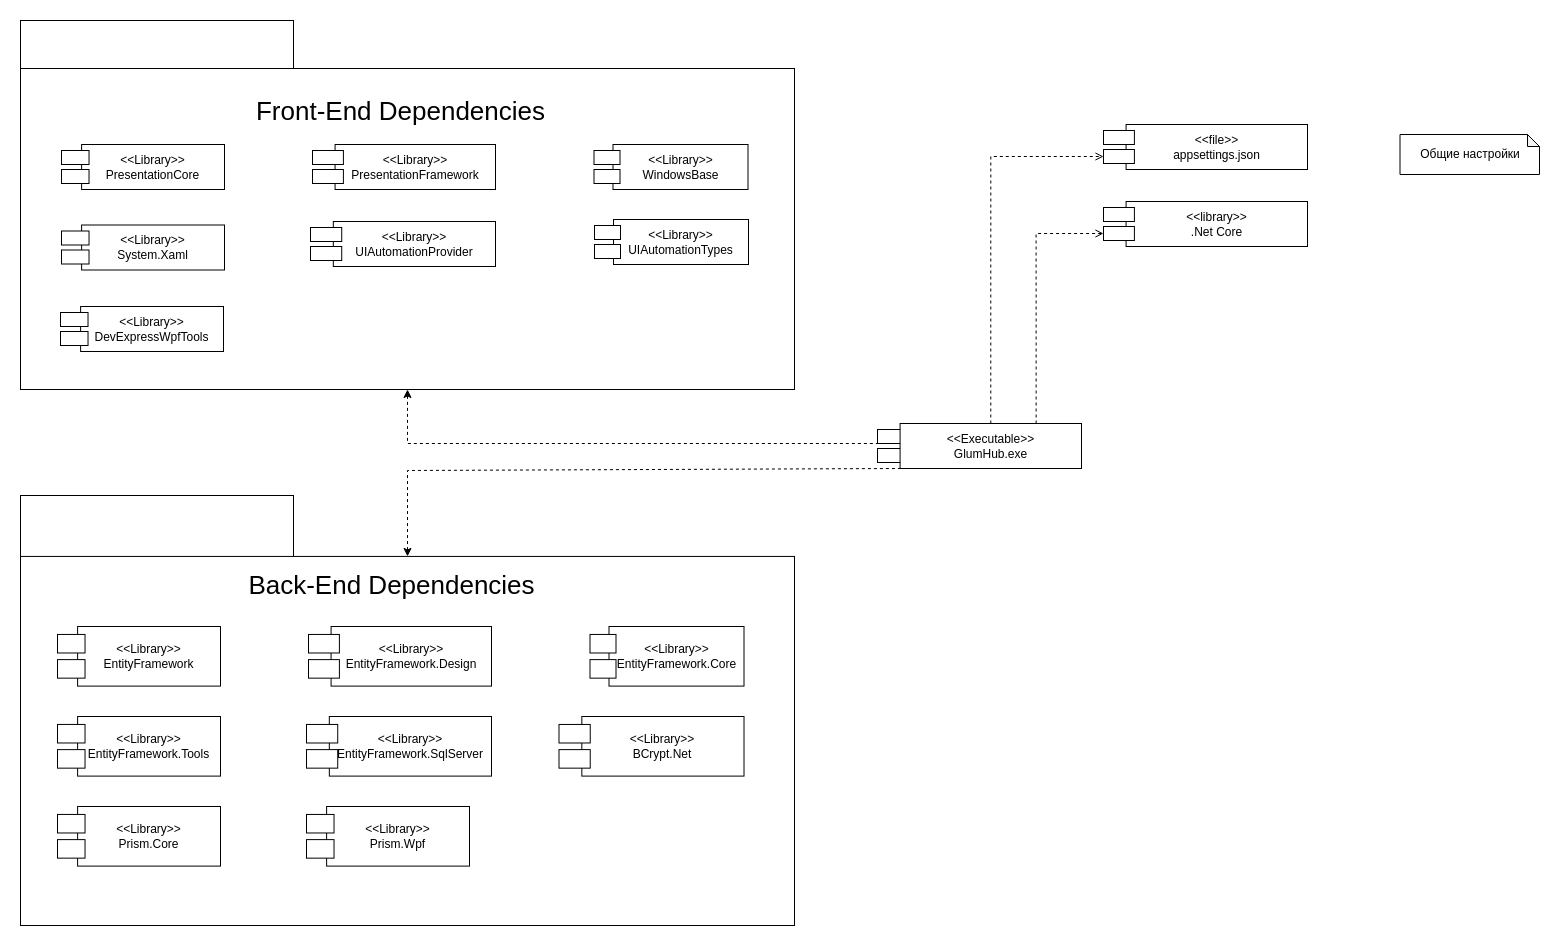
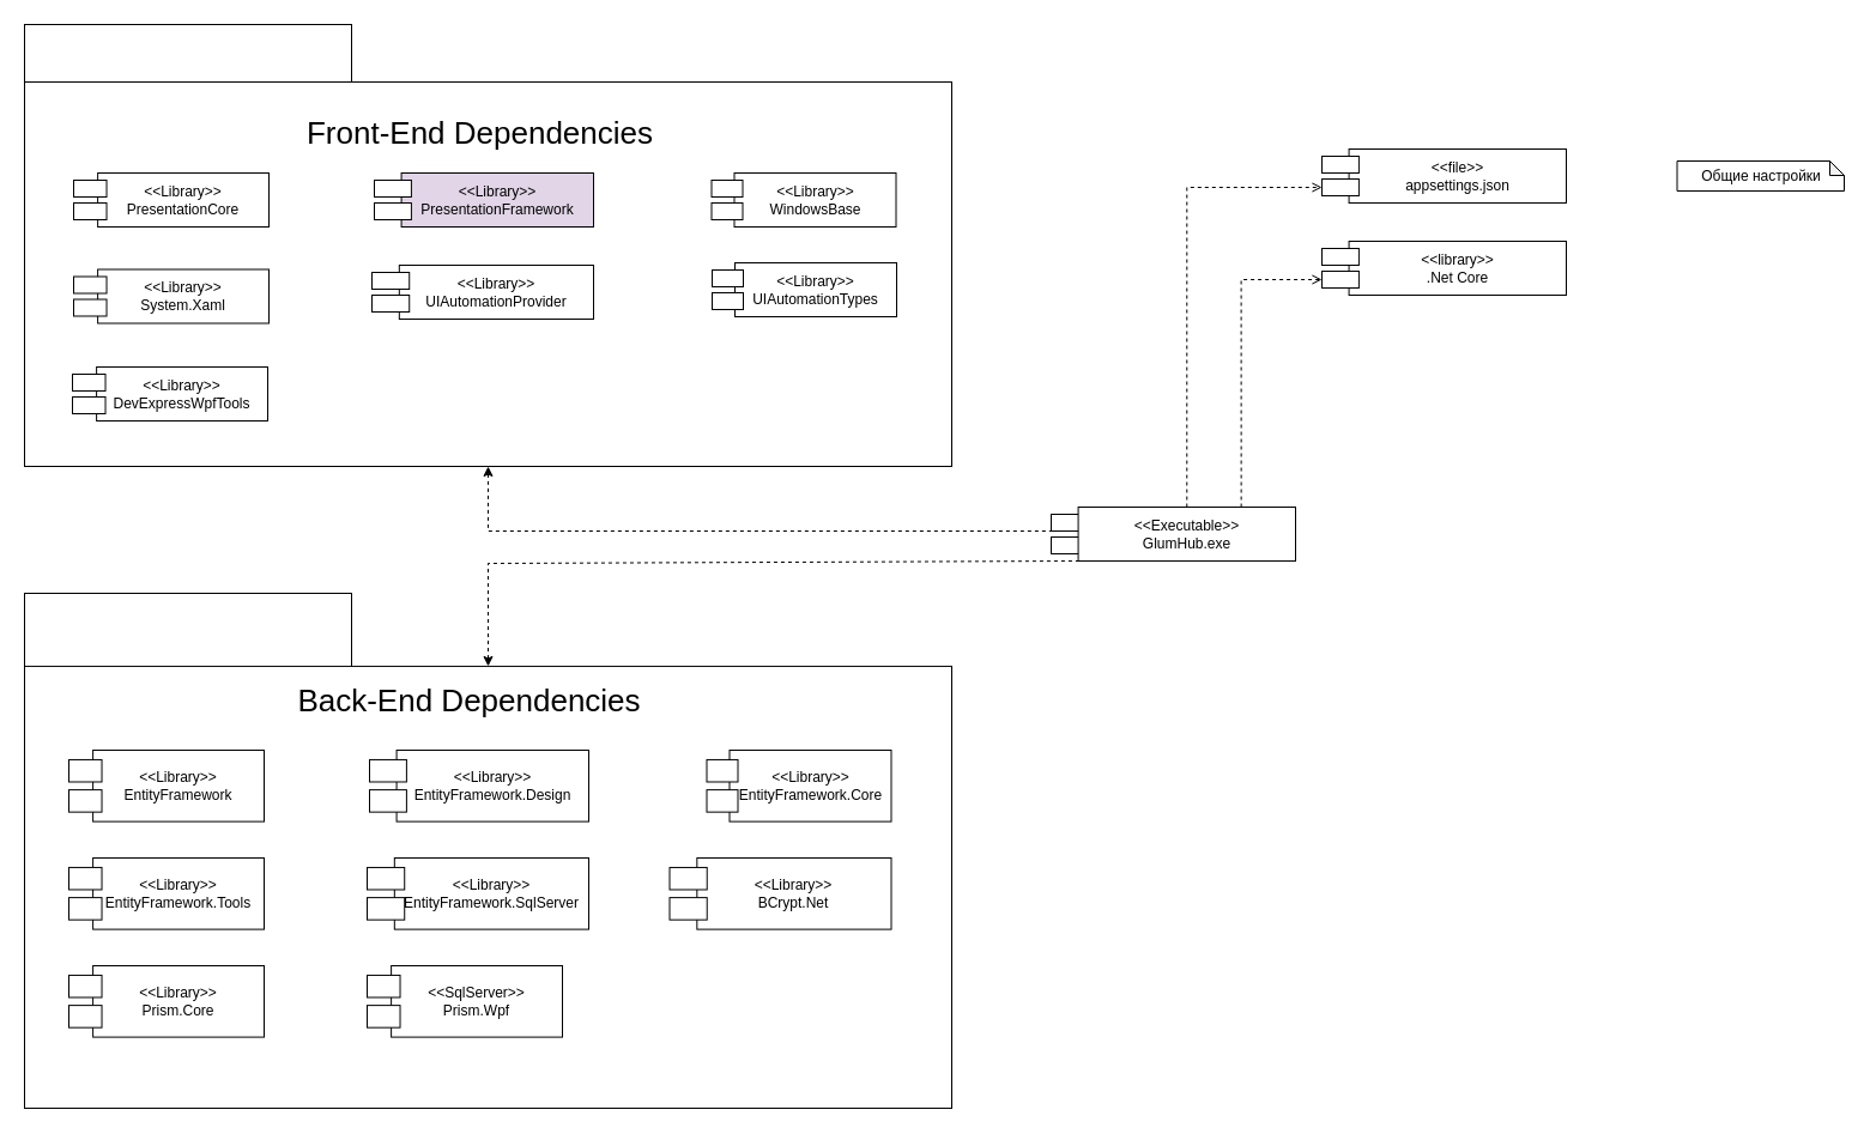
  <mxCell id="0" />
  <mxCell id="1" parent="0" />
  <mxCell id="2" value="" style="group" parent="1" vertex="1" connectable="0"><mxGeometry x="20" y="20" width="774" height="369" as="geometry" /></mxCell>
  <mxCell id="3" value="" style="rounded=0;whiteSpace=wrap;html=1;" parent="2" vertex="1"><mxGeometry width="273" height="85" as="geometry" /></mxCell>
  <mxCell id="4" value="" style="rounded=0;whiteSpace=wrap;html=1;" parent="2" vertex="1"><mxGeometry y="48" width="774" height="321" as="geometry" /></mxCell>
  <mxCell id="5" value="&lt;font style=&quot;font-size: 26px;&quot;&gt;Front-End Dependencies&lt;/font&gt;" style="text;html=1;align=center;verticalAlign=middle;resizable=0;points=[];autosize=1;strokeColor=none;fillColor=none;" parent="2" vertex="1"><mxGeometry x="226" y="69" width="307" height="43" as="geometry" /></mxCell>
  <mxCell id="6" value="" style="group" parent="2" vertex="1" connectable="0"><mxGeometry x="573.5" y="124" width="154" height="45" as="geometry" /></mxCell>
  <mxCell id="7" value="&amp;lt;&amp;lt;Library&amp;gt;&amp;gt;&lt;div&gt;WindowsBase&lt;/div&gt;" style="rounded=0;whiteSpace=wrap;html=1;" parent="6" vertex="1"><mxGeometry x="19" width="135" height="45" as="geometry" /></mxCell>
  <mxCell id="8" value="" style="rounded=0;whiteSpace=wrap;html=1;" parent="6" vertex="1"><mxGeometry y="25" width="26" height="14" as="geometry" /></mxCell>
  <mxCell id="9" value="" style="rounded=0;whiteSpace=wrap;html=1;" parent="6" vertex="1"><mxGeometry y="6" width="26" height="14" as="geometry" /></mxCell>
  <mxCell id="10" value="" style="group" parent="2" vertex="1" connectable="0"><mxGeometry x="290" y="201" width="185" height="45" as="geometry" /></mxCell>
  <mxCell id="11" value="&amp;lt;&amp;lt;Library&amp;gt;&amp;gt;&lt;div&gt;UIAutomationProvider&lt;/div&gt;" style="rounded=0;whiteSpace=wrap;html=1;" parent="10" vertex="1"><mxGeometry x="22.825" width="162.175" height="45" as="geometry" /></mxCell>
  <mxCell id="12" value="" style="rounded=0;whiteSpace=wrap;html=1;" parent="10" vertex="1"><mxGeometry y="25" width="31.234" height="14" as="geometry" /></mxCell>
  <mxCell id="13" value="" style="rounded=0;whiteSpace=wrap;html=1;" parent="10" vertex="1"><mxGeometry y="6" width="31.234" height="14" as="geometry" /></mxCell>
  <mxCell id="14" value="" style="group" parent="2" vertex="1" connectable="0"><mxGeometry x="41" y="204.5" width="163" height="45" as="geometry" /></mxCell>
  <mxCell id="15" value="&amp;lt;&amp;lt;Library&amp;gt;&amp;gt;&lt;div&gt;System.Xaml&lt;/div&gt;" style="rounded=0;whiteSpace=wrap;html=1;" parent="14" vertex="1"><mxGeometry x="20.11" width="142.89" height="45" as="geometry" /></mxCell>
  <mxCell id="16" value="" style="rounded=0;whiteSpace=wrap;html=1;" parent="14" vertex="1"><mxGeometry y="25" width="27.519" height="14" as="geometry" /></mxCell>
  <mxCell id="17" value="" style="rounded=0;whiteSpace=wrap;html=1;" parent="14" vertex="1"><mxGeometry y="6" width="27.519" height="14" as="geometry" /></mxCell>
  <mxCell id="18" value="" style="group" parent="2" vertex="1" connectable="0"><mxGeometry x="292" y="124" width="183" height="45" as="geometry" /></mxCell>
- <mxCell id="19" value="&amp;lt;&amp;lt;Library&amp;gt;&amp;gt;&lt;div&gt;PresentationFramework&lt;/div&gt;" style="rounded=0;whiteSpace=wrap;html=1;" parent="18" vertex="1"><mxGeometry x="22.578" width="160.422" height="45" as="geometry" /></mxCell>
+ <mxCell id="19" value="&amp;lt;&amp;lt;Library&amp;gt;&amp;gt;&lt;div&gt;PresentationFramework&lt;/div&gt;" style="rounded=0;whiteSpace=wrap;html=1;fillColor=#e1d5e7;" parent="18" vertex="1"><mxGeometry x="22.578" width="160.422" height="45" as="geometry" /></mxCell>
  <mxCell id="20" value="" style="rounded=0;whiteSpace=wrap;html=1;" parent="18" vertex="1"><mxGeometry y="25" width="30.896" height="14" as="geometry" /></mxCell>
  <mxCell id="21" value="" style="rounded=0;whiteSpace=wrap;html=1;" parent="18" vertex="1"><mxGeometry y="6" width="30.896" height="14" as="geometry" /></mxCell>
  <mxCell id="22" value="" style="group" parent="2" vertex="1" connectable="0"><mxGeometry x="41" y="124" width="163" height="45" as="geometry" /></mxCell>
  <mxCell id="23" value="&amp;lt;&amp;lt;Library&amp;gt;&amp;gt;&lt;div&gt;PresentationCore&lt;/div&gt;" style="rounded=0;whiteSpace=wrap;html=1;" parent="22" vertex="1"><mxGeometry x="20.11" width="142.89" height="45" as="geometry" /></mxCell>
  <mxCell id="24" value="" style="rounded=0;whiteSpace=wrap;html=1;" parent="22" vertex="1"><mxGeometry y="25" width="27.519" height="14" as="geometry" /></mxCell>
  <mxCell id="25" value="" style="rounded=0;whiteSpace=wrap;html=1;" parent="22" vertex="1"><mxGeometry y="6" width="27.519" height="14" as="geometry" /></mxCell>
  <mxCell id="26" value="" style="group" parent="2" vertex="1" connectable="0"><mxGeometry x="574" y="199" width="154" height="45" as="geometry" /></mxCell>
  <mxCell id="27" value="&amp;lt;&amp;lt;Library&amp;gt;&amp;gt;&lt;div&gt;UIAutomationTypes&lt;br&gt;&lt;/div&gt;" style="rounded=0;whiteSpace=wrap;html=1;" parent="26" vertex="1"><mxGeometry x="19" width="135" height="45" as="geometry" /></mxCell>
  <mxCell id="28" value="" style="rounded=0;whiteSpace=wrap;html=1;" parent="26" vertex="1"><mxGeometry y="25" width="26" height="14" as="geometry" /></mxCell>
  <mxCell id="29" value="" style="rounded=0;whiteSpace=wrap;html=1;" parent="26" vertex="1"><mxGeometry y="6" width="26" height="14" as="geometry" /></mxCell>
  <mxCell id="30" value="" style="group" parent="2" vertex="1" connectable="0"><mxGeometry x="40" y="286" width="163" height="45" as="geometry" /></mxCell>
  <mxCell id="31" value="&amp;lt;&amp;lt;Library&amp;gt;&amp;gt;&lt;div&gt;DevExpressWpfTools&lt;/div&gt;" style="rounded=0;whiteSpace=wrap;html=1;" parent="30" vertex="1"><mxGeometry x="20.11" width="142.89" height="45" as="geometry" /></mxCell>
  <mxCell id="32" value="" style="rounded=0;whiteSpace=wrap;html=1;" parent="30" vertex="1"><mxGeometry y="25" width="27.519" height="14" as="geometry" /></mxCell>
  <mxCell id="33" value="" style="rounded=0;whiteSpace=wrap;html=1;" parent="30" vertex="1"><mxGeometry y="6" width="27.519" height="14" as="geometry" /></mxCell>
  <mxCell id="34" value="" style="group" parent="1" vertex="1" connectable="0"><mxGeometry x="20" y="495" width="774" height="430" as="geometry" /></mxCell>
  <mxCell id="35" value="" style="rounded=0;whiteSpace=wrap;html=1;" parent="34" vertex="1"><mxGeometry width="273" height="112.585" as="geometry" /></mxCell>
  <mxCell id="36" value="" style="rounded=0;whiteSpace=wrap;html=1;" parent="34" vertex="1"><mxGeometry y="60.93" width="774" height="369.07" as="geometry" /></mxCell>
  <mxCell id="37" value="&lt;font style=&quot;font-size: 26px;&quot;&gt;Back-End Dependencies&lt;/font&gt;" style="text;html=1;align=center;verticalAlign=middle;resizable=0;points=[];autosize=1;strokeColor=none;fillColor=none;" parent="34" vertex="1"><mxGeometry x="219" y="68.875" width="304" height="43" as="geometry" /></mxCell>
  <mxCell id="38" value="" style="group" parent="34" vertex="1" connectable="0"><mxGeometry x="569.5" y="131.001" width="154" height="59.604" as="geometry" /></mxCell>
  <mxCell id="39" value="&amp;lt;&amp;lt;Library&amp;gt;&amp;gt;&lt;div&gt;EntityFramework.Core&lt;/div&gt;" style="rounded=0;whiteSpace=wrap;html=1;" parent="38" vertex="1"><mxGeometry x="19" width="135" height="59.604" as="geometry" /></mxCell>
  <mxCell id="40" value="" style="rounded=0;whiteSpace=wrap;html=1;" parent="38" vertex="1"><mxGeometry y="33.113" width="26" height="18.543" as="geometry" /></mxCell>
  <mxCell id="41" value="" style="rounded=0;whiteSpace=wrap;html=1;" parent="38" vertex="1"><mxGeometry y="7.947" width="26" height="18.543" as="geometry" /></mxCell>
  <mxCell id="42" value="" style="group" parent="34" vertex="1" connectable="0"><mxGeometry x="286" y="221.0" width="185" height="59.604" as="geometry" /></mxCell>
  <mxCell id="43" value="&amp;lt;&amp;lt;Library&amp;gt;&amp;gt;&lt;div&gt;EntityFramework.SqlServer&lt;/div&gt;" style="rounded=0;whiteSpace=wrap;html=1;" parent="42" vertex="1"><mxGeometry x="22.825" width="162.175" height="59.604" as="geometry" /></mxCell>
  <mxCell id="44" value="" style="rounded=0;whiteSpace=wrap;html=1;" parent="42" vertex="1"><mxGeometry y="33.113" width="31.234" height="18.543" as="geometry" /></mxCell>
  <mxCell id="45" value="" style="rounded=0;whiteSpace=wrap;html=1;" parent="42" vertex="1"><mxGeometry y="7.947" width="31.234" height="18.543" as="geometry" /></mxCell>
  <mxCell id="46" value="" style="group" parent="34" vertex="1" connectable="0"><mxGeometry x="37" y="220.995" width="163" height="59.604" as="geometry" /></mxCell>
  <mxCell id="47" value="&amp;lt;&amp;lt;Library&amp;gt;&amp;gt;&lt;div&gt;EntityFramework.Tools&lt;/div&gt;" style="rounded=0;whiteSpace=wrap;html=1;" parent="46" vertex="1"><mxGeometry x="20.11" width="142.89" height="59.604" as="geometry" /></mxCell>
  <mxCell id="48" value="" style="rounded=0;whiteSpace=wrap;html=1;" parent="46" vertex="1"><mxGeometry y="33.113" width="27.519" height="18.543" as="geometry" /></mxCell>
  <mxCell id="49" value="" style="rounded=0;whiteSpace=wrap;html=1;" parent="46" vertex="1"><mxGeometry y="7.947" width="27.519" height="18.543" as="geometry" /></mxCell>
  <mxCell id="50" value="" style="group" parent="34" vertex="1" connectable="0"><mxGeometry x="288" y="131.001" width="183" height="59.604" as="geometry" /></mxCell>
  <mxCell id="51" value="&amp;lt;&amp;lt;Library&amp;gt;&amp;gt;&lt;div&gt;EntityFramework.Design&lt;/div&gt;" style="rounded=0;whiteSpace=wrap;html=1;" parent="50" vertex="1"><mxGeometry x="22.578" width="160.422" height="59.604" as="geometry" /></mxCell>
  <mxCell id="52" value="" style="rounded=0;whiteSpace=wrap;html=1;" parent="50" vertex="1"><mxGeometry y="33.113" width="30.896" height="18.543" as="geometry" /></mxCell>
  <mxCell id="53" value="" style="rounded=0;whiteSpace=wrap;html=1;" parent="50" vertex="1"><mxGeometry y="7.947" width="30.896" height="18.543" as="geometry" /></mxCell>
  <mxCell id="54" value="" style="group" parent="34" vertex="1" connectable="0"><mxGeometry x="37" y="131.001" width="163" height="59.604" as="geometry" /></mxCell>
  <mxCell id="55" value="&amp;lt;&amp;lt;Library&amp;gt;&amp;gt;&lt;div&gt;EntityFramework&lt;/div&gt;" style="rounded=0;whiteSpace=wrap;html=1;" parent="54" vertex="1"><mxGeometry x="20.11" width="142.89" height="59.604" as="geometry" /></mxCell>
  <mxCell id="56" value="" style="rounded=0;whiteSpace=wrap;html=1;" parent="54" vertex="1"><mxGeometry y="33.113" width="27.519" height="18.543" as="geometry" /></mxCell>
  <mxCell id="57" value="" style="rounded=0;whiteSpace=wrap;html=1;" parent="54" vertex="1"><mxGeometry y="7.947" width="27.519" height="18.543" as="geometry" /></mxCell>
  <mxCell id="58" value="" style="group" vertex="1" connectable="0" parent="34"><mxGeometry x="538.5" y="221.0" width="185" height="59.604" as="geometry" /></mxCell>
  <mxCell id="59" value="&amp;lt;&amp;lt;Library&amp;gt;&amp;gt;&lt;div&gt;BCrypt.Net&lt;/div&gt;" style="rounded=0;whiteSpace=wrap;html=1;" vertex="1" parent="58"><mxGeometry x="22.825" width="162.175" height="59.604" as="geometry" /></mxCell>
  <mxCell id="60" value="" style="rounded=0;whiteSpace=wrap;html=1;" vertex="1" parent="58"><mxGeometry y="33.113" width="31.234" height="18.543" as="geometry" /></mxCell>
  <mxCell id="61" value="" style="rounded=0;whiteSpace=wrap;html=1;" vertex="1" parent="58"><mxGeometry y="7.947" width="31.234" height="18.543" as="geometry" /></mxCell>
  <mxCell id="62" value="" style="group" vertex="1" connectable="0" parent="34"><mxGeometry x="37" y="310.995" width="163" height="59.604" as="geometry" /></mxCell>
  <mxCell id="63" value="&amp;lt;&amp;lt;Library&amp;gt;&amp;gt;&lt;div&gt;Prism.Core&lt;/div&gt;" style="rounded=0;whiteSpace=wrap;html=1;" vertex="1" parent="62"><mxGeometry x="20.11" width="142.89" height="59.604" as="geometry" /></mxCell>
  <mxCell id="64" value="" style="rounded=0;whiteSpace=wrap;html=1;" vertex="1" parent="62"><mxGeometry y="33.113" width="27.519" height="18.543" as="geometry" /></mxCell>
  <mxCell id="65" value="" style="rounded=0;whiteSpace=wrap;html=1;" vertex="1" parent="62"><mxGeometry y="7.947" width="27.519" height="18.543" as="geometry" /></mxCell>
  <mxCell id="66" value="" style="group" vertex="1" connectable="0" parent="34"><mxGeometry x="286" y="310.995" width="163" height="59.604" as="geometry" /></mxCell>
- <mxCell id="67" value="&amp;lt;&amp;lt;Library&amp;gt;&amp;gt;&lt;div&gt;Prism.Wpf&lt;/div&gt;" style="rounded=0;whiteSpace=wrap;html=1;" vertex="1" parent="66"><mxGeometry x="20.11" width="142.89" height="59.604" as="geometry" /></mxCell>
+ <mxCell id="67" value="&amp;lt;&amp;lt;SqlServer&amp;gt;&amp;gt;&lt;div&gt;Prism.Wpf&lt;/div&gt;" style="rounded=0;whiteSpace=wrap;html=1;" vertex="1" parent="66"><mxGeometry x="20.11" width="142.89" height="59.604" as="geometry" /></mxCell>
  <mxCell id="68" value="" style="rounded=0;whiteSpace=wrap;html=1;" vertex="1" parent="66"><mxGeometry y="33.113" width="27.519" height="18.543" as="geometry" /></mxCell>
  <mxCell id="69" value="" style="rounded=0;whiteSpace=wrap;html=1;" vertex="1" parent="66"><mxGeometry y="7.947" width="27.519" height="18.543" as="geometry" /></mxCell>
  <mxCell id="70" value="" style="group" parent="1" vertex="1" connectable="0"><mxGeometry x="877" y="423" width="204" height="45" as="geometry" /></mxCell>
  <mxCell id="71" value="" style="rounded=0;whiteSpace=wrap;html=1;" parent="70" vertex="1"><mxGeometry y="25" width="30.896" height="14" as="geometry" /></mxCell>
  <mxCell id="72" value="" style="rounded=0;whiteSpace=wrap;html=1;" parent="70" vertex="1"><mxGeometry y="6" width="30.896" height="14" as="geometry" /></mxCell>
  <mxCell id="73" value="&amp;lt;&amp;lt;Executable&amp;gt;&amp;gt;&lt;div&gt;GlumHub.exe&lt;/div&gt;" style="rounded=0;whiteSpace=wrap;html=1;" parent="70" vertex="1"><mxGeometry x="22.58" width="181.42" height="45" as="geometry" /></mxCell>
  <mxCell id="74" value="" style="endArrow=none;html=1;rounded=0;exitX=0.5;exitY=1;exitDx=0;exitDy=0;entryX=0;entryY=1;entryDx=0;entryDy=0;dashed=1;endFill=0;startArrow=classic;startFill=1;" parent="1" source="4" target="72" edge="1"><mxGeometry width="50" height="50" relative="1" as="geometry"><mxPoint x="960" y="494" as="sourcePoint" /><mxPoint x="678" y="483" as="targetPoint" /><Array as="points"><mxPoint x="407" y="443" /></Array></mxGeometry></mxCell>
  <mxCell id="75" value="" style="endArrow=none;html=1;rounded=0;exitX=0.5;exitY=0;exitDx=0;exitDy=0;entryX=0;entryY=1;entryDx=0;entryDy=0;dashed=1;endFill=0;startArrow=classic;startFill=1;" parent="1" source="36" target="73" edge="1"><mxGeometry width="50" height="50" relative="1" as="geometry"><mxPoint x="417" y="399" as="sourcePoint" /><mxPoint x="887" y="453" as="targetPoint" /><Array as="points"><mxPoint x="407" y="470" /></Array></mxGeometry></mxCell>
  <mxCell id="76" value="" style="group" parent="1" vertex="1" connectable="0"><mxGeometry x="1103" y="201" width="204" height="45" as="geometry" /></mxCell>
  <mxCell id="77" value="&amp;lt;&amp;lt;library&amp;gt;&amp;gt;&lt;div&gt;.Net Core&lt;/div&gt;" style="rounded=0;whiteSpace=wrap;html=1;" parent="76" vertex="1"><mxGeometry x="22.58" width="181.42" height="45" as="geometry" /></mxCell>
  <mxCell id="78" value="" style="rounded=0;whiteSpace=wrap;html=1;" parent="76" vertex="1"><mxGeometry y="25" width="30.896" height="14" as="geometry" /></mxCell>
  <mxCell id="79" value="" style="rounded=0;whiteSpace=wrap;html=1;" parent="76" vertex="1"><mxGeometry y="6" width="30.896" height="14" as="geometry" /></mxCell>
  <mxCell id="80" value="" style="group" parent="1" vertex="1" connectable="0"><mxGeometry x="1103" y="124" width="204" height="45" as="geometry" /></mxCell>
  <mxCell id="81" value="&amp;lt;&amp;lt;file&amp;gt;&amp;gt;&lt;div&gt;appsettings.json&lt;/div&gt;" style="rounded=0;whiteSpace=wrap;html=1;" parent="80" vertex="1"><mxGeometry x="22.58" width="181.42" height="45" as="geometry" /></mxCell>
  <mxCell id="82" value="" style="rounded=0;whiteSpace=wrap;html=1;" parent="80" vertex="1"><mxGeometry y="25" width="30.896" height="14" as="geometry" /></mxCell>
  <mxCell id="83" value="" style="rounded=0;whiteSpace=wrap;html=1;" parent="80" vertex="1"><mxGeometry y="6" width="30.896" height="14" as="geometry" /></mxCell>
- <mxCell id="84" value="Общие настройки" style="shape=note;whiteSpace=wrap;html=1;backgroundOutline=1;darkOpacity=0.05;size=12;" parent="1" vertex="1"><mxGeometry x="1399.5" y="134" width="139.5" height="40" as="geometry" /></mxCell>
+ <mxCell id="84" value="Общие настройки" style="shape=note;whiteSpace=wrap;html=1;backgroundOutline=1;darkOpacity=0.05;size=12;" parent="1" vertex="1"><mxGeometry x="1399.5" y="134" width="139.5" height="25" as="geometry" /></mxCell>
  <mxCell id="85" style="edgeStyle=orthogonalEdgeStyle;rounded=0;orthogonalLoop=1;jettySize=auto;html=1;exitX=0.75;exitY=0;exitDx=0;exitDy=0;entryX=0;entryY=0.5;entryDx=0;entryDy=0;dashed=1;endArrow=open;endFill=0;" parent="1" source="73" target="78" edge="1"><mxGeometry relative="1" as="geometry" /></mxCell>
  <mxCell id="86" style="edgeStyle=orthogonalEdgeStyle;rounded=0;orthogonalLoop=1;jettySize=auto;html=1;exitX=0.5;exitY=0;exitDx=0;exitDy=0;entryX=0;entryY=0.5;entryDx=0;entryDy=0;dashed=1;endArrow=open;endFill=0;" parent="1" source="73" target="82" edge="1"><mxGeometry relative="1" as="geometry" /></mxCell>
